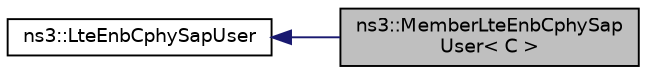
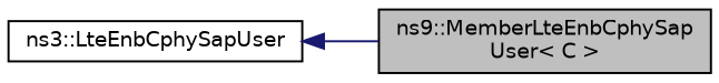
  digraph {
    rankdir=LR
    node [color=black fontname=Helvetica fontsize=10 shape=record style=filled]
-   n1 [fillcolor=grey75 fontcolor=black height=0.2 label="ns3::MemberLteEnbCphySap\lUser\< C \>" width=0.4]
+   n1 [fillcolor=grey75 fontcolor=black height=0.2 label="ns9::MemberLteEnbCphySap\lUser\< C \>" width=0.4]
    n2 [fillcolor=white height=0.2 label="ns3::LteEnbCphySapUser" width=0.4]
    n2 -> n1 [color=midnightblue dir=back fontname=Helvetica fontsize=10 labelfontname=Helvetica labelfontsize=10 style=solid]
  }
